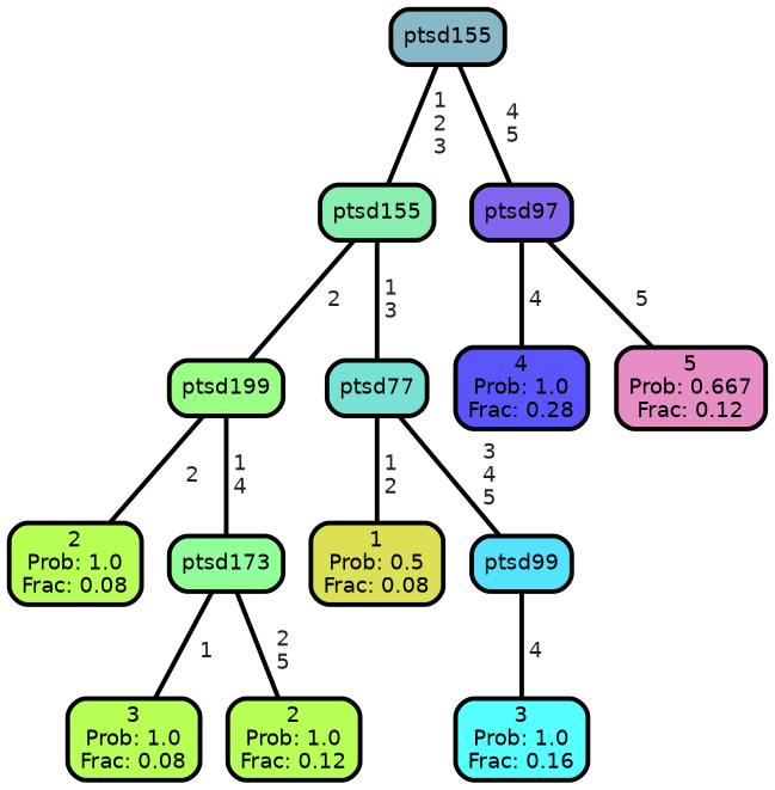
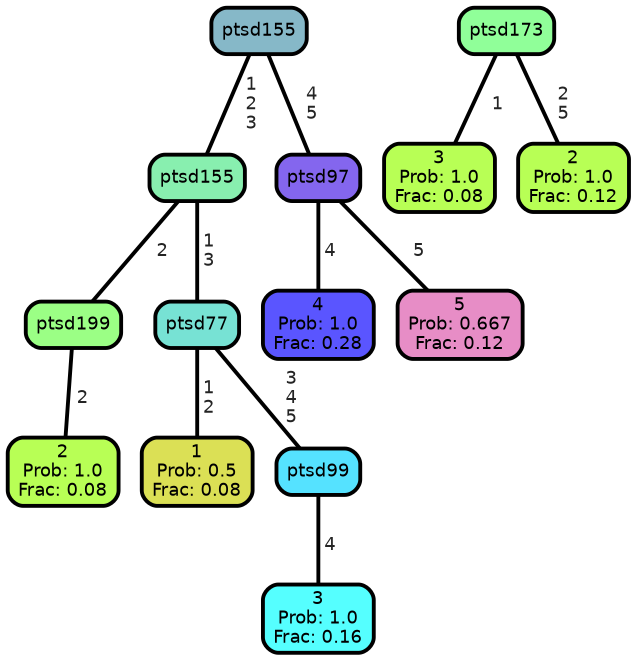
  graph {
    ranksep="0 equally"
    splines=straight
    node [color=black fillcolor="#b8ff55" fontcolor=black fontname=helvetica penwidth=3 shape=box style="filled, rounded"]
    edge [color=black fontcolor=grey14 fontname=helvetica fontweight=bold penwidth=3]
    n1 [label="2\nProb: 1.0\nFrac: 0.08"]
    n2 [fillcolor="#9bff85" label=ptsd199]
    n3 [fillcolor="#90ff99" label=ptsd173]
    n4 [label="3\nProb: 1.0\nFrac: 0.08"]
    n5 [label="2\nProb: 1.0\nFrac: 0.12"]
    n6 [fillcolor="#88efaf" label=ptsd155]
    n7 [fillcolor="#77e2d4" label=ptsd77]
    n8 [fillcolor="#dbe055" label="1\nProb: 0.5\nFrac: 0.08"]
    n9 [fillcolor="#55e2ff" label=ptsd99]
    n10 [fillcolor="#55ffff" label="3\nProb: 1.0\nFrac: 0.16"]
    n11 [fillcolor="#86b8c8" label=ptsd155]
    n12 [fillcolor="#8466ee" label=ptsd97]
    n13 [fillcolor="#5a55ff" label="4\nProb: 1.0\nFrac: 0.28"]
    n14 [fillcolor="#e78dc6" label="5\nProb: 0.667\nFrac: 0.12"]
    subgraph sub_1 {
      rank=same
    }
    n2 -- n1 [label=" 2"]
-   n2 -- n3 [label=" 1\n 4"]
    n3 -- n4 [label=" 1"]
    n3 -- n5 [label=" 2\n 5"]
    n6 -- n2 [label=" 2"]
    n6 -- n7 [label=" 1\n 3"]
    n7 -- n8 [label=" 1\n 2"]
    n7 -- n9 [label=" 3\n 4\n 5"]
    n9 -- n10 [label=" 4"]
    n11 -- n6 [label=" 1\n 2\n 3"]
    n11 -- n12 [label=" 4\n 5"]
    n12 -- n13 [label=" 4"]
    n12 -- n14 [label=" 5"]
  }
